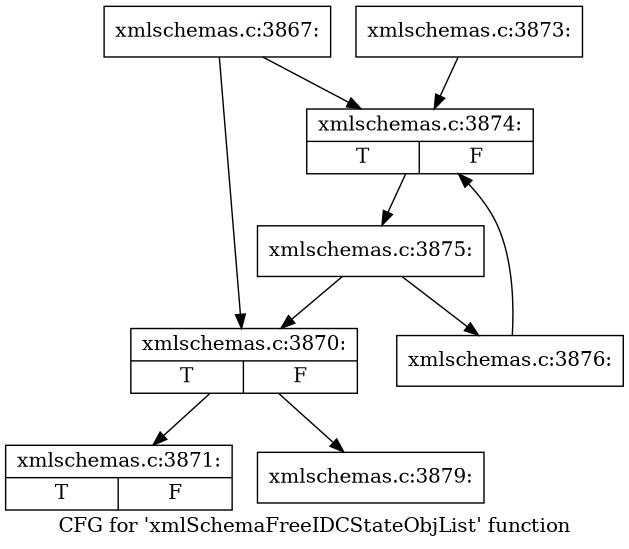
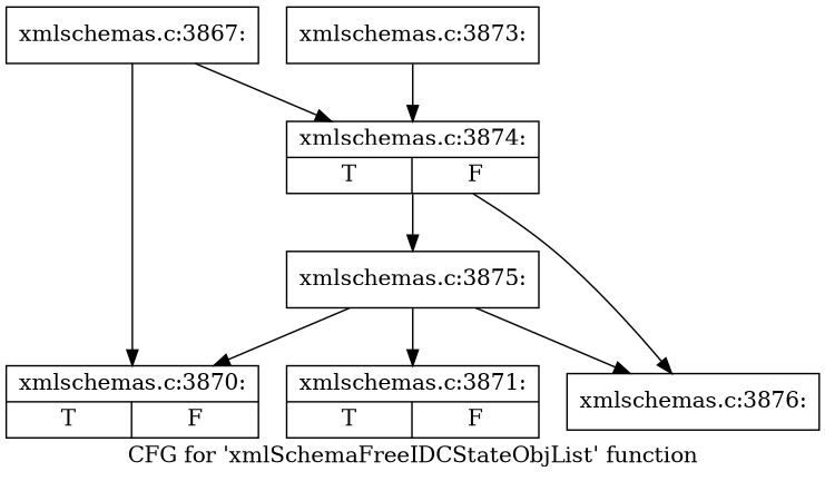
  digraph {
    label="CFG for 'xmlSchemaFreeIDCStateObjList' function"
    node [shape=record]
    n1 [label="{xmlschemas.c:3867:}"]
    n2 [label="{xmlschemas.c:3870:|{<s0>T|<s1>F}}"]
    n3 [label="{xmlschemas.c:3874:|{<s0>T|<s1>F}}"]
    n4 [label="{xmlschemas.c:3871:|{<s0>T|<s1>F}}"]
-   n5 [label="{xmlschemas.c:3879:}"]
    n6 [label="{xmlschemas.c:3873:}"]
    n7 [label="{xmlschemas.c:3875:}"]
    n8 [label="{xmlschemas.c:3876:}"]
    n1 -> n2
    n1 -> n3
-   n2 -> n4
-   n2 -> n5
+   n7 -> n4
    n3 -> n7
-   n8 -> n3
+   n3 -> n8
    n6 -> n3
    n7 -> n2
    n7 -> n8
  }
